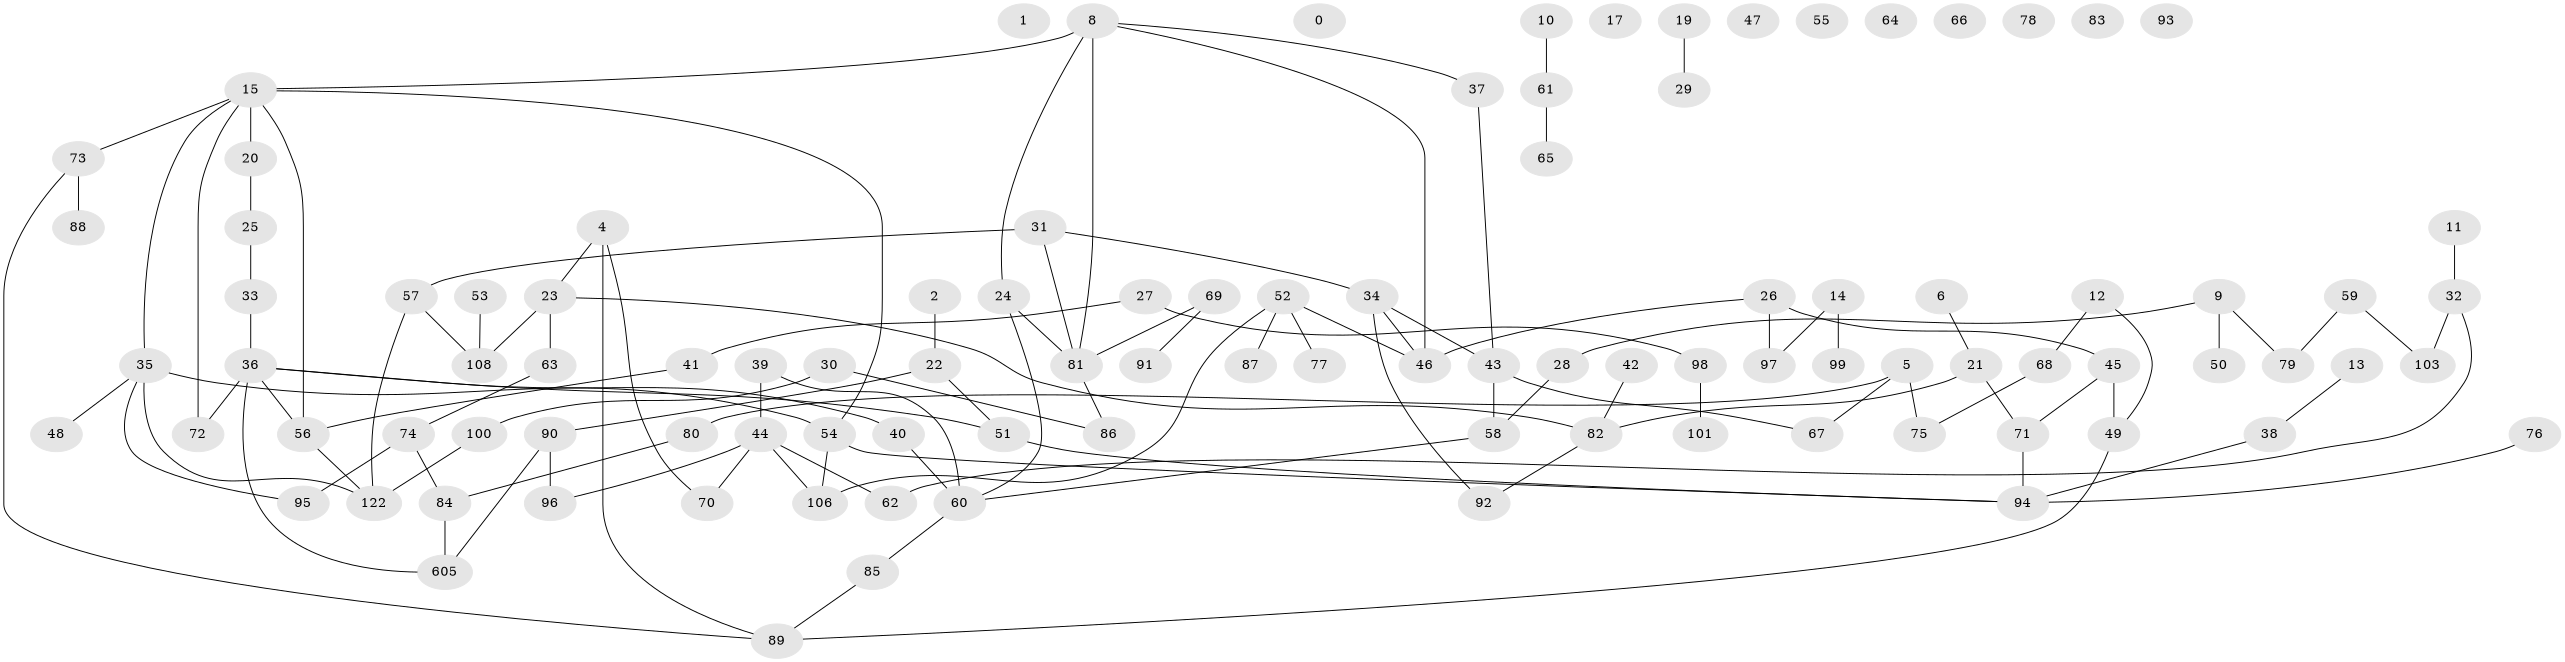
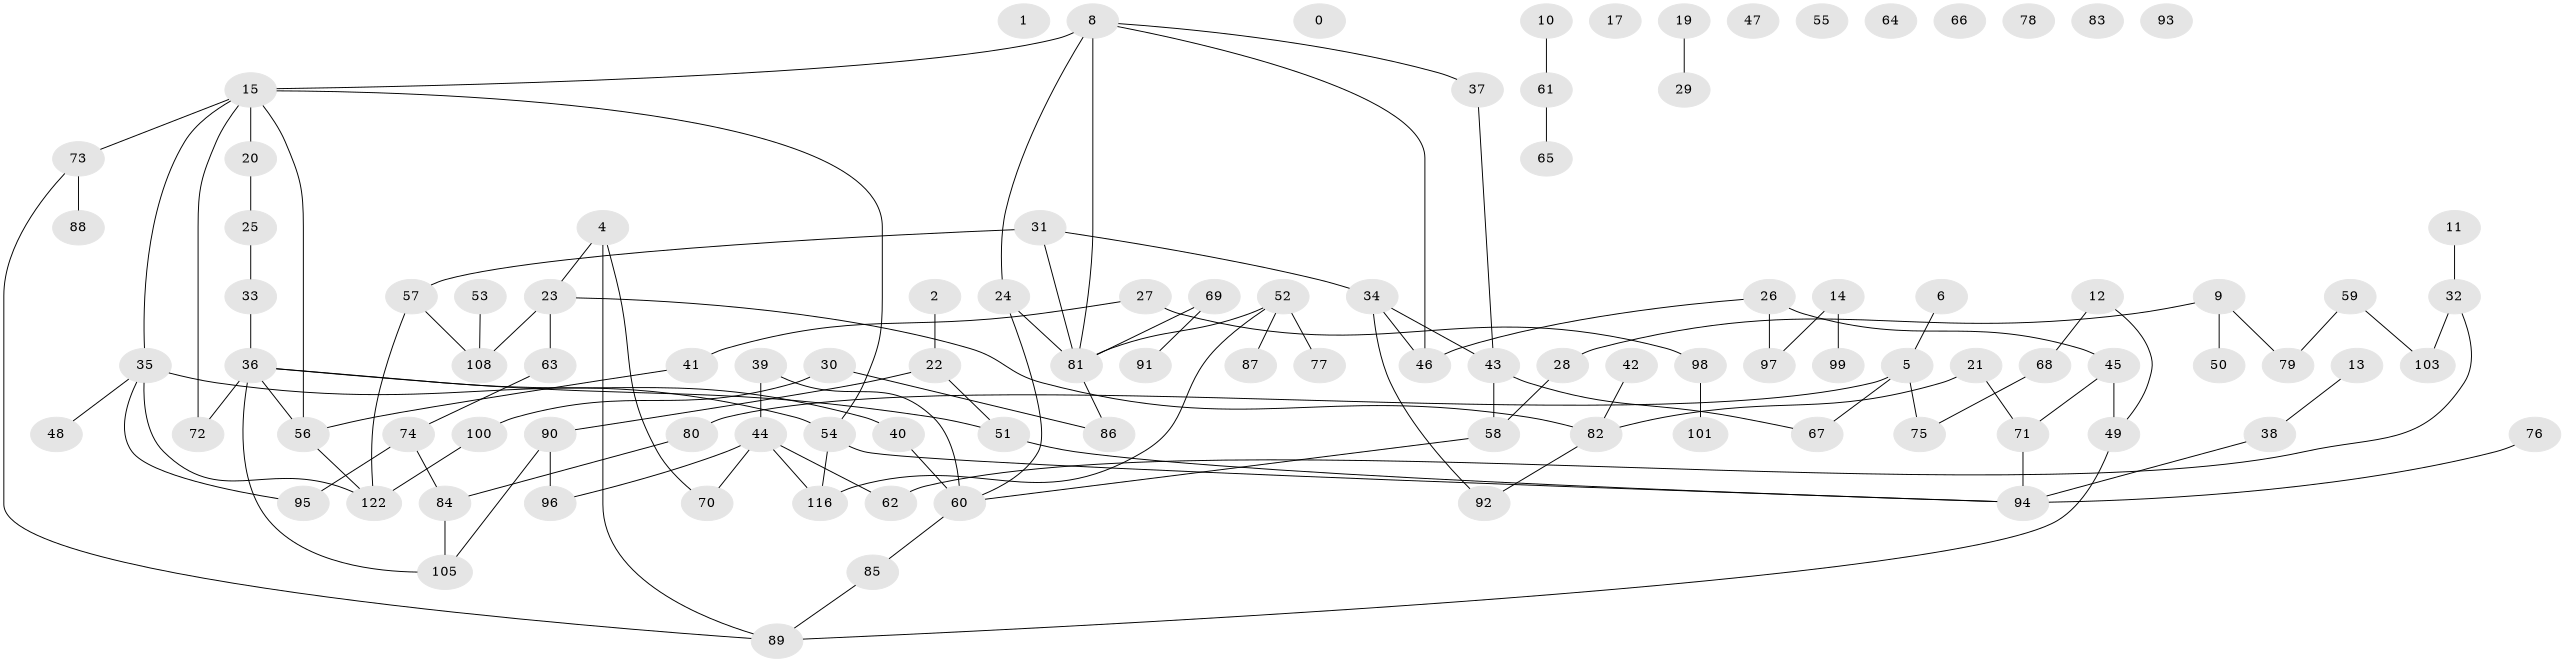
  graph {
    node [color=gray90 style=filled]
    1
    2
    22
    51
    90
    4
    23
    70
    89
    82
    63
    n12 [label=108]
    5
    67
    75
    80
    84
    6
    21
    71
    n21 [label=0]
    8
    15
    24
    37
    46
    81
    20
    35
    54
    56
    72
    73
    60
    43
    86
    9
    28
    50
    79
    58
    10
    61
    65
    11
    32
    62
    103
    12
    49
    68
    13
    38
    94
    14
    97
    99
    25
    48
    95
    n61 [label=122]
-   106
+   106 [label=116]
    88
    17
    30
    100
    19
    29
    33
    92
    96
-   105 [label=605]
+   105
    74
    85
    36
    26
    45
    27
    41
    98
    101
    31
    34
    57
    40
    39
    44
    42
    47
    52
    87
    77
    53
    55
    59
    64
    66
    69
    91
    76
    78
    83
    93
    2 -- 22
    22 -- 51
    22 -- 90
    51 -- 94
    90 -- 96
    90 -- 105
    4 -- 23
    4 -- 70
    4 -- 89
    23 -- 82
    23 -- 63
    23 -- n12
    82 -- 92
    63 -- 74
    5 -- 67
    5 -- 75
    5 -- 80
    80 -- 84
    84 -- 105
-   6 -- 21
+   6 -- 5
    21 -- 82
    21 -- 71
    71 -- 94
    8 -- 15
    8 -- 24
    8 -- 37
    8 -- 46
    8 -- 81
    15 -- 20
    15 -- 35
    15 -- 54
    15 -- 56
    15 -- 72
    15 -- 73
    24 -- 81
    24 -- 60
    37 -- 43
    81 -- 86
    20 -- 25
    35 -- 54
    35 -- 48
    35 -- 95
    35 -- n61
    54 -- 94
    54 -- 106
    56 -- n61
    73 -- 89
    73 -- 88
    60 -- 85
    43 -- 67
    43 -- 58
    9 -- 28
    9 -- 50
    9 -- 79
    28 -- 58
    58 -- 60
    10 -- 61
    61 -- 65
    11 -- 32
    32 -- 62
    32 -- 103
    12 -- 49
    12 -- 68
    49 -- 89
    68 -- 75
    13 -- 38
    38 -- 94
    14 -- 97
    14 -- 99
    25 -- 33
    30 -- 86
    30 -- 100
    100 -- n61
    19 -- 29
    33 -- 36
    74 -- 84
    74 -- 95
    85 -- 89
    36 -- 51
    36 -- 56
    36 -- 72
    36 -- 105
    36 -- 40
    26 -- 46
    26 -- 97
    26 -- 45
    45 -- 71
    45 -- 49
    27 -- 41
    27 -- 98
    41 -- 56
    98 -- 101
    31 -- 81
    31 -- 34
    31 -- 57
    34 -- 46
    34 -- 43
    34 -- 92
    57 -- n12
    57 -- n61
    40 -- 60
    39 -- 60
    39 -- 44
    44 -- 70
    44 -- 62
    44 -- 106
    44 -- 96
    42 -- 82
-   52 -- 46
+   52 -- 81
    52 -- 106
    52 -- 87
    52 -- 77
    53 -- n12
    59 -- 79
    59 -- 103
    69 -- 81
    69 -- 91
    76 -- 94
  }
